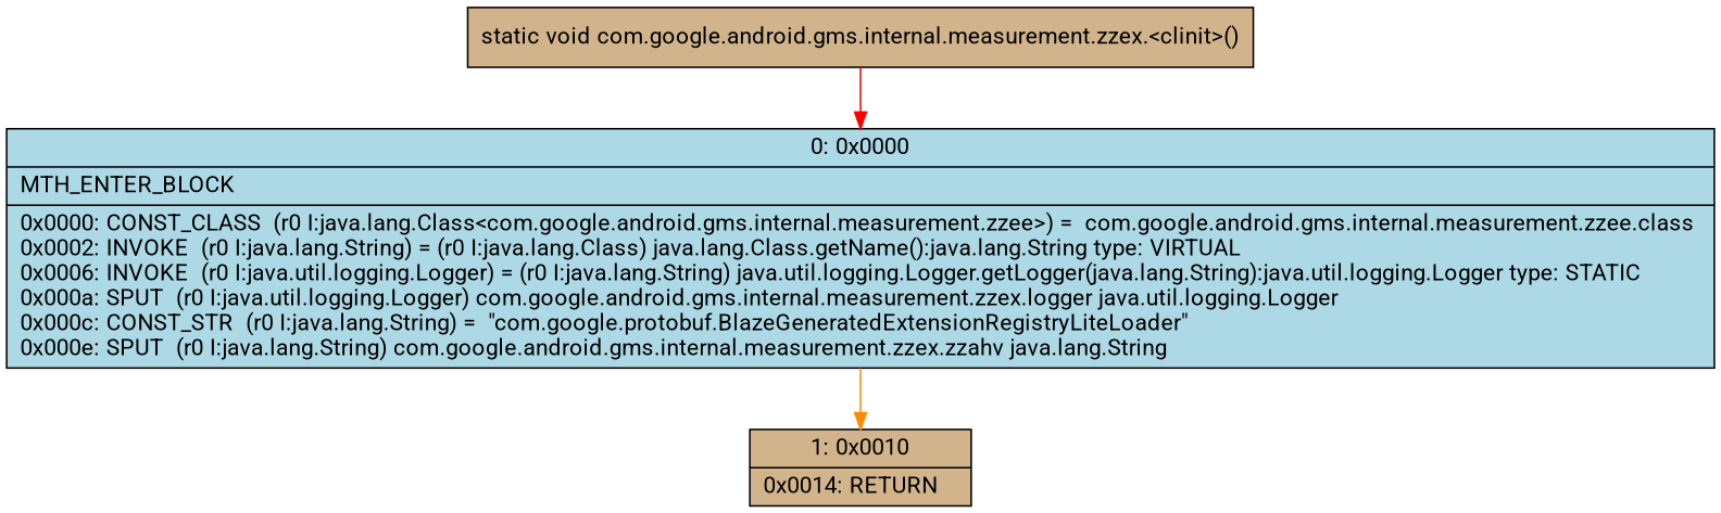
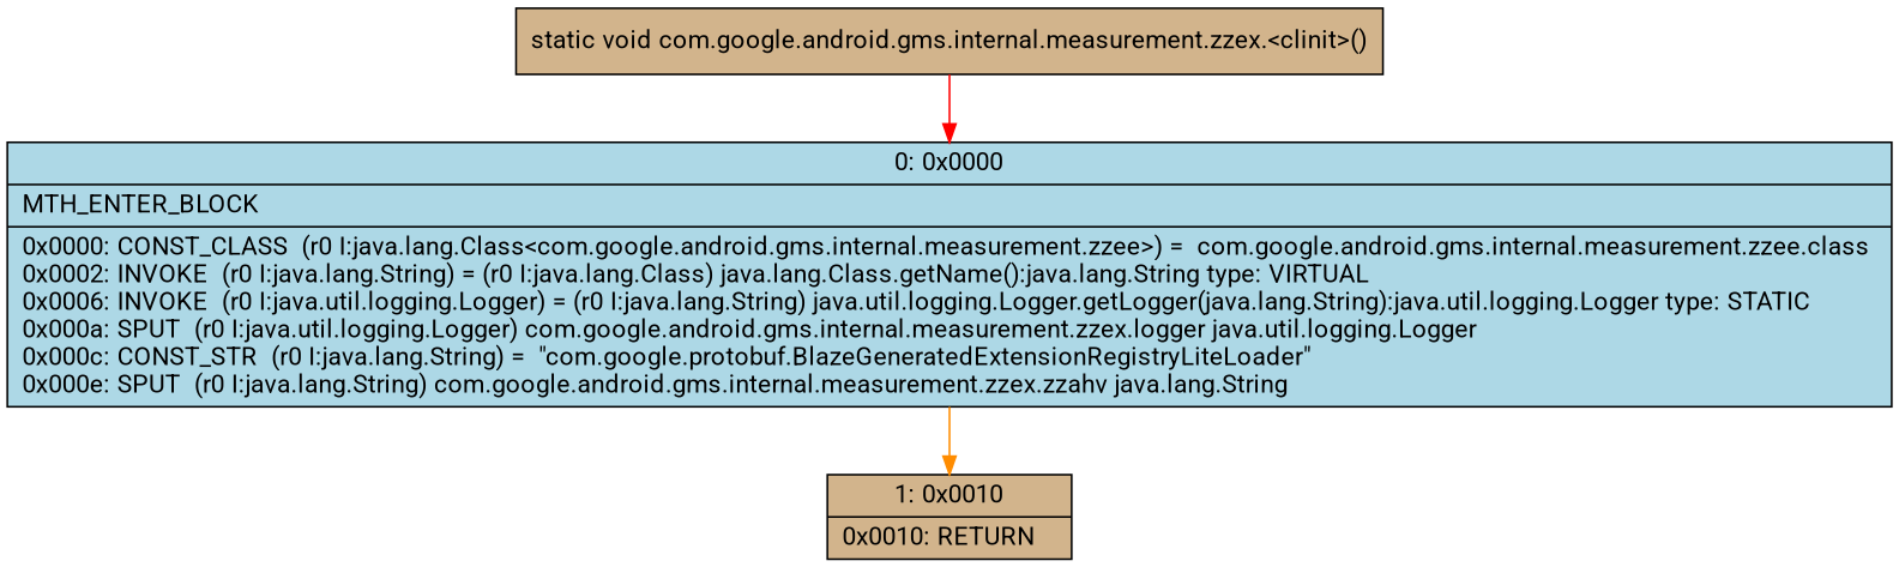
  digraph {
    fontname=Roboto
    node [shape=record style=filled fillcolor=tan fontname=Roboto]
    edge [fontname=Roboto]
    n1 [label="{0\:\ 0x0000|MTH_ENTER_BLOCK\l|0x0000: CONST_CLASS  (r0 I:java.lang.Class\<com.google.android.gms.internal.measurement.zzee\>) =  com.google.android.gms.internal.measurement.zzee.class \l0x0002: INVOKE  (r0 I:java.lang.String) = (r0 I:java.lang.Class) java.lang.Class.getName():java.lang.String type: VIRTUAL \l0x0006: INVOKE  (r0 I:java.util.logging.Logger) = (r0 I:java.lang.String) java.util.logging.Logger.getLogger(java.lang.String):java.util.logging.Logger type: STATIC \l0x000a: SPUT  (r0 I:java.util.logging.Logger) com.google.android.gms.internal.measurement.zzex.logger java.util.logging.Logger \l0x000c: CONST_STR  (r0 I:java.lang.String) =  \"com.google.protobuf.BlazeGeneratedExtensionRegistryLiteLoader\" \l0x000e: SPUT  (r0 I:java.lang.String) com.google.android.gms.internal.measurement.zzex.zzahv java.lang.String \l}" fillcolor=lightblue]
-   n2 [label="{1\:\ 0x0010|0x0014: RETURN   \l}"]
+   n2 [label="{1\:\ 0x0010|0x0010: RETURN   \l}"]
    n3 [label="{static void com.google.android.gms.internal.measurement.zzex.\<clinit\>() }"]
    n1 -> n2 [color=darkorange]
    n3 -> n1 [color=red]
  }
